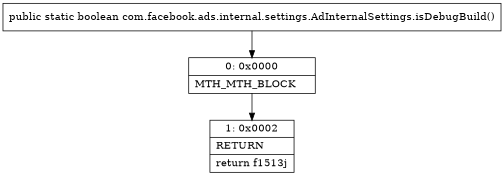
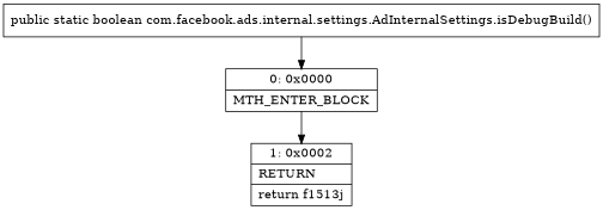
  digraph {
    node [shape=record]
-   n1 [label="{0\:\ 0x0000|MTH_MTH_BLOCK\l}"]
+   n1 [label="{0\:\ 0x0000|MTH_ENTER_BLOCK\l}"]
    n2 [label="{1\:\ 0x0002|RETURN\l|return f1513j\l}"]
    n3 [label="{public static boolean com.facebook.ads.internal.settings.AdInternalSettings.isDebugBuild() }"]
    n1 -> n2
    n3 -> n1
  }
